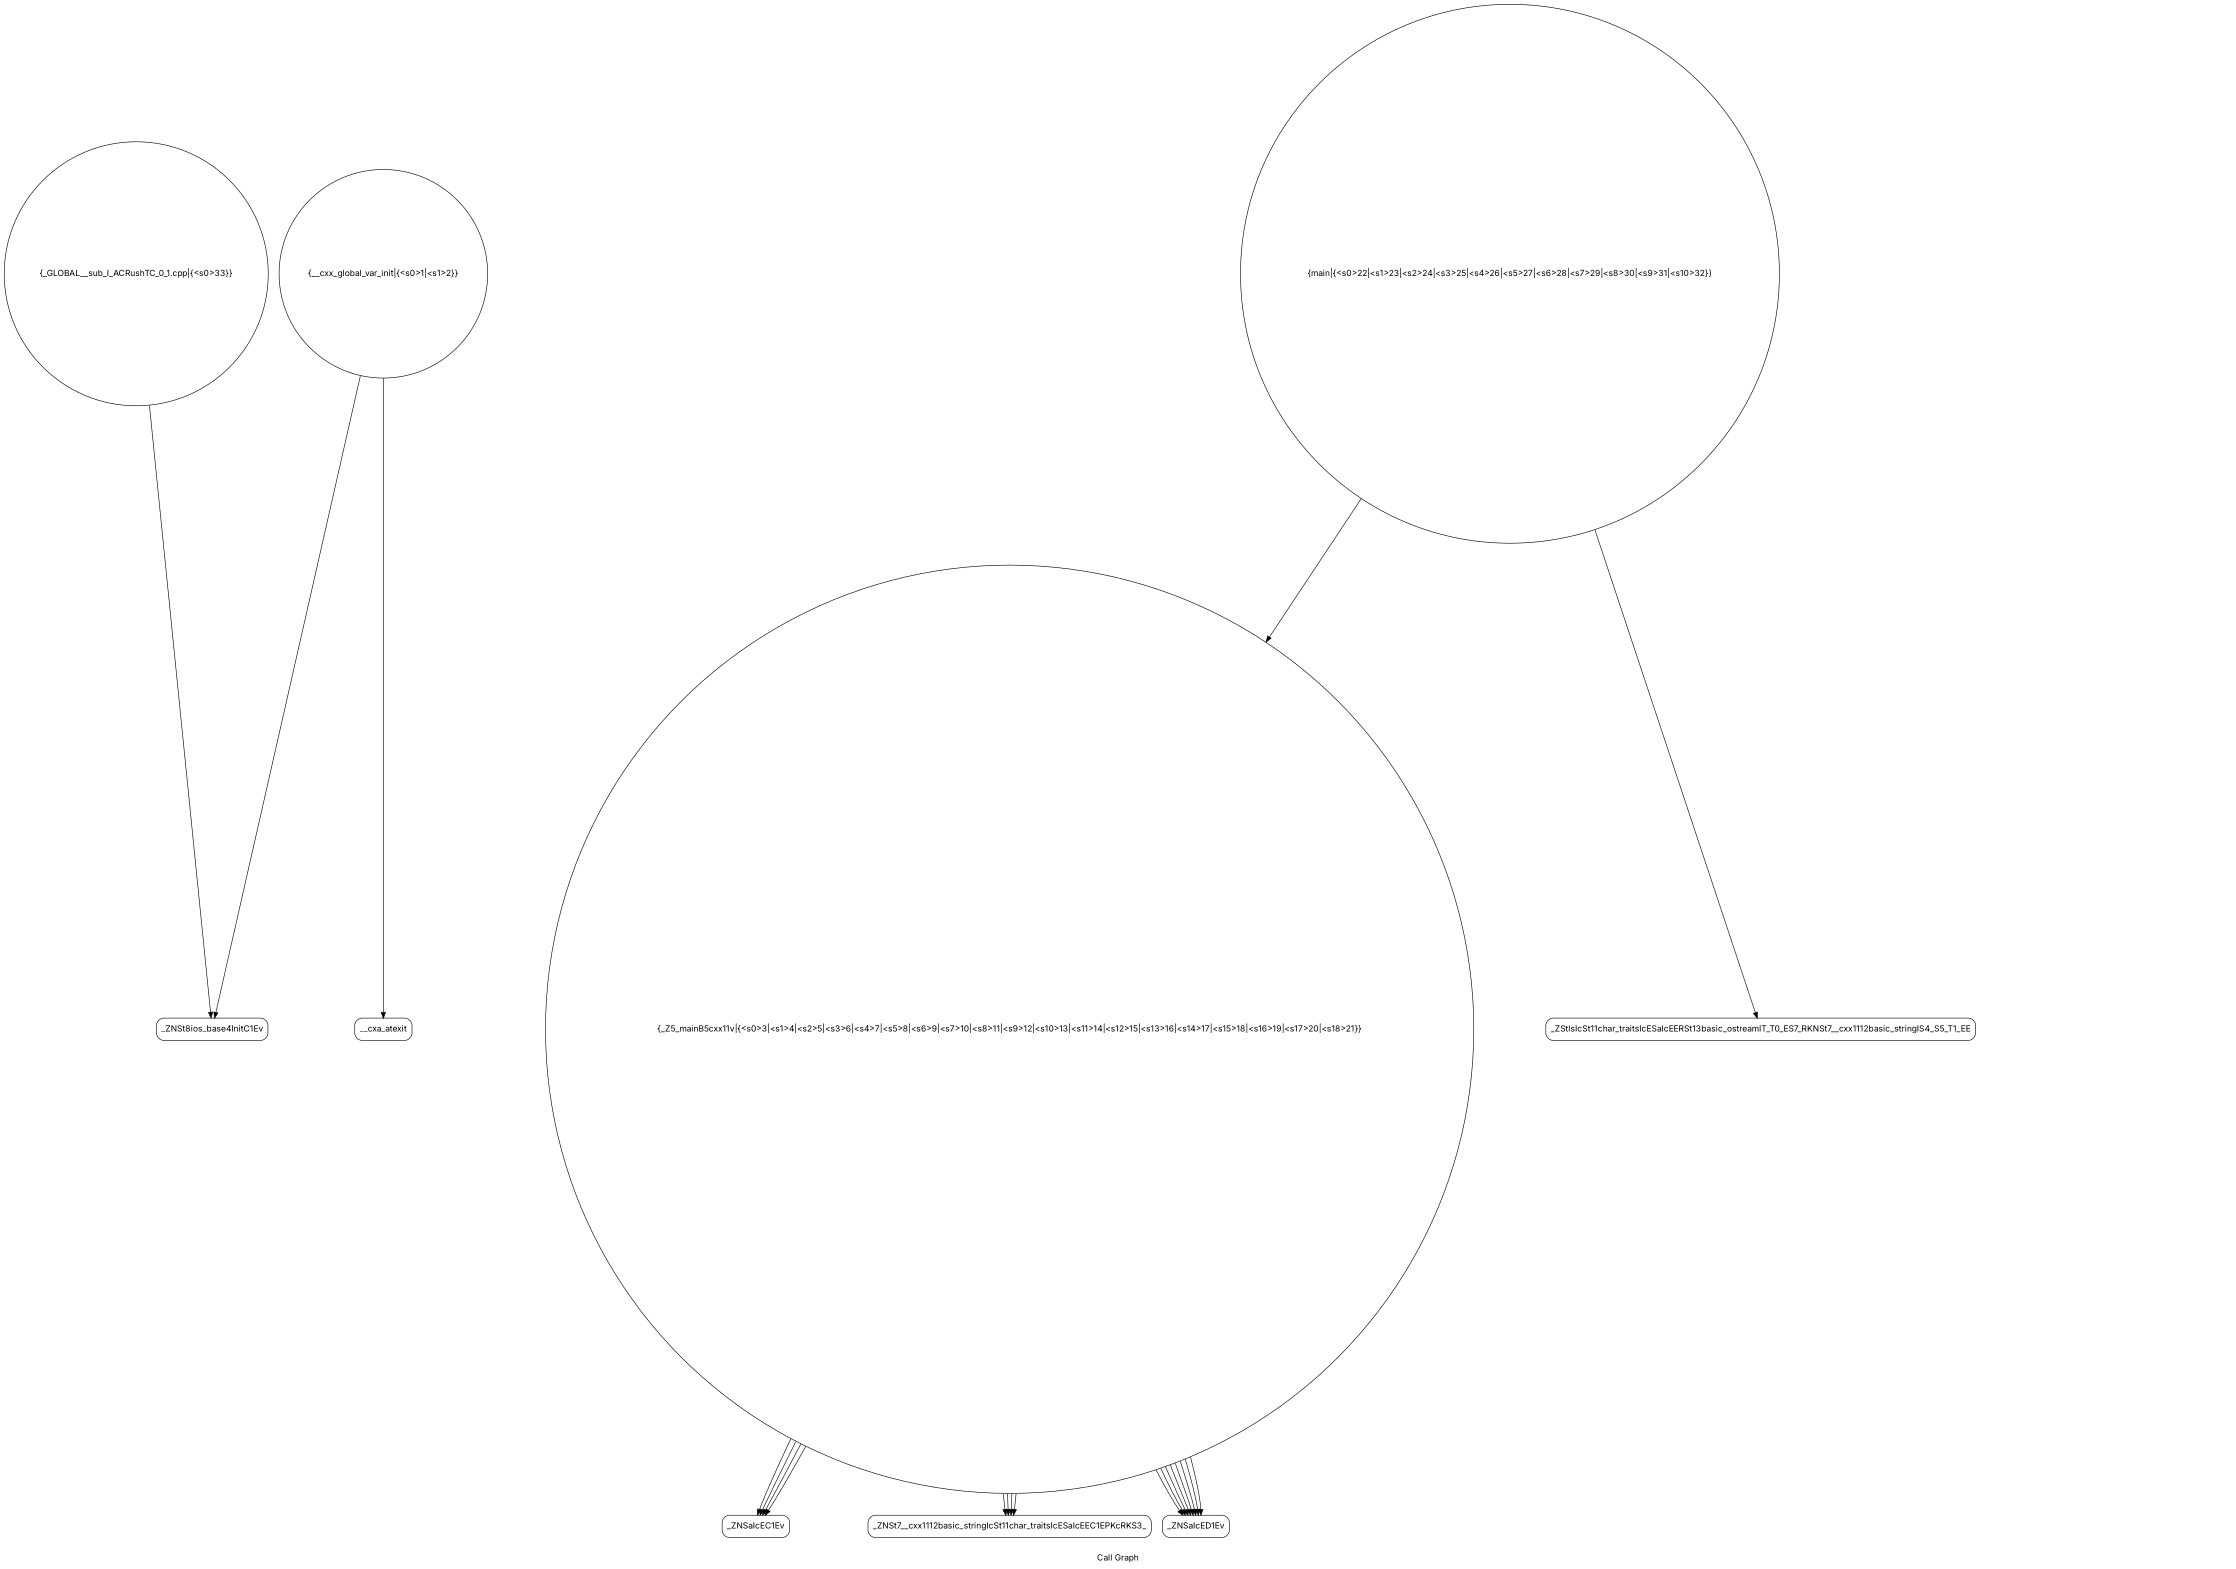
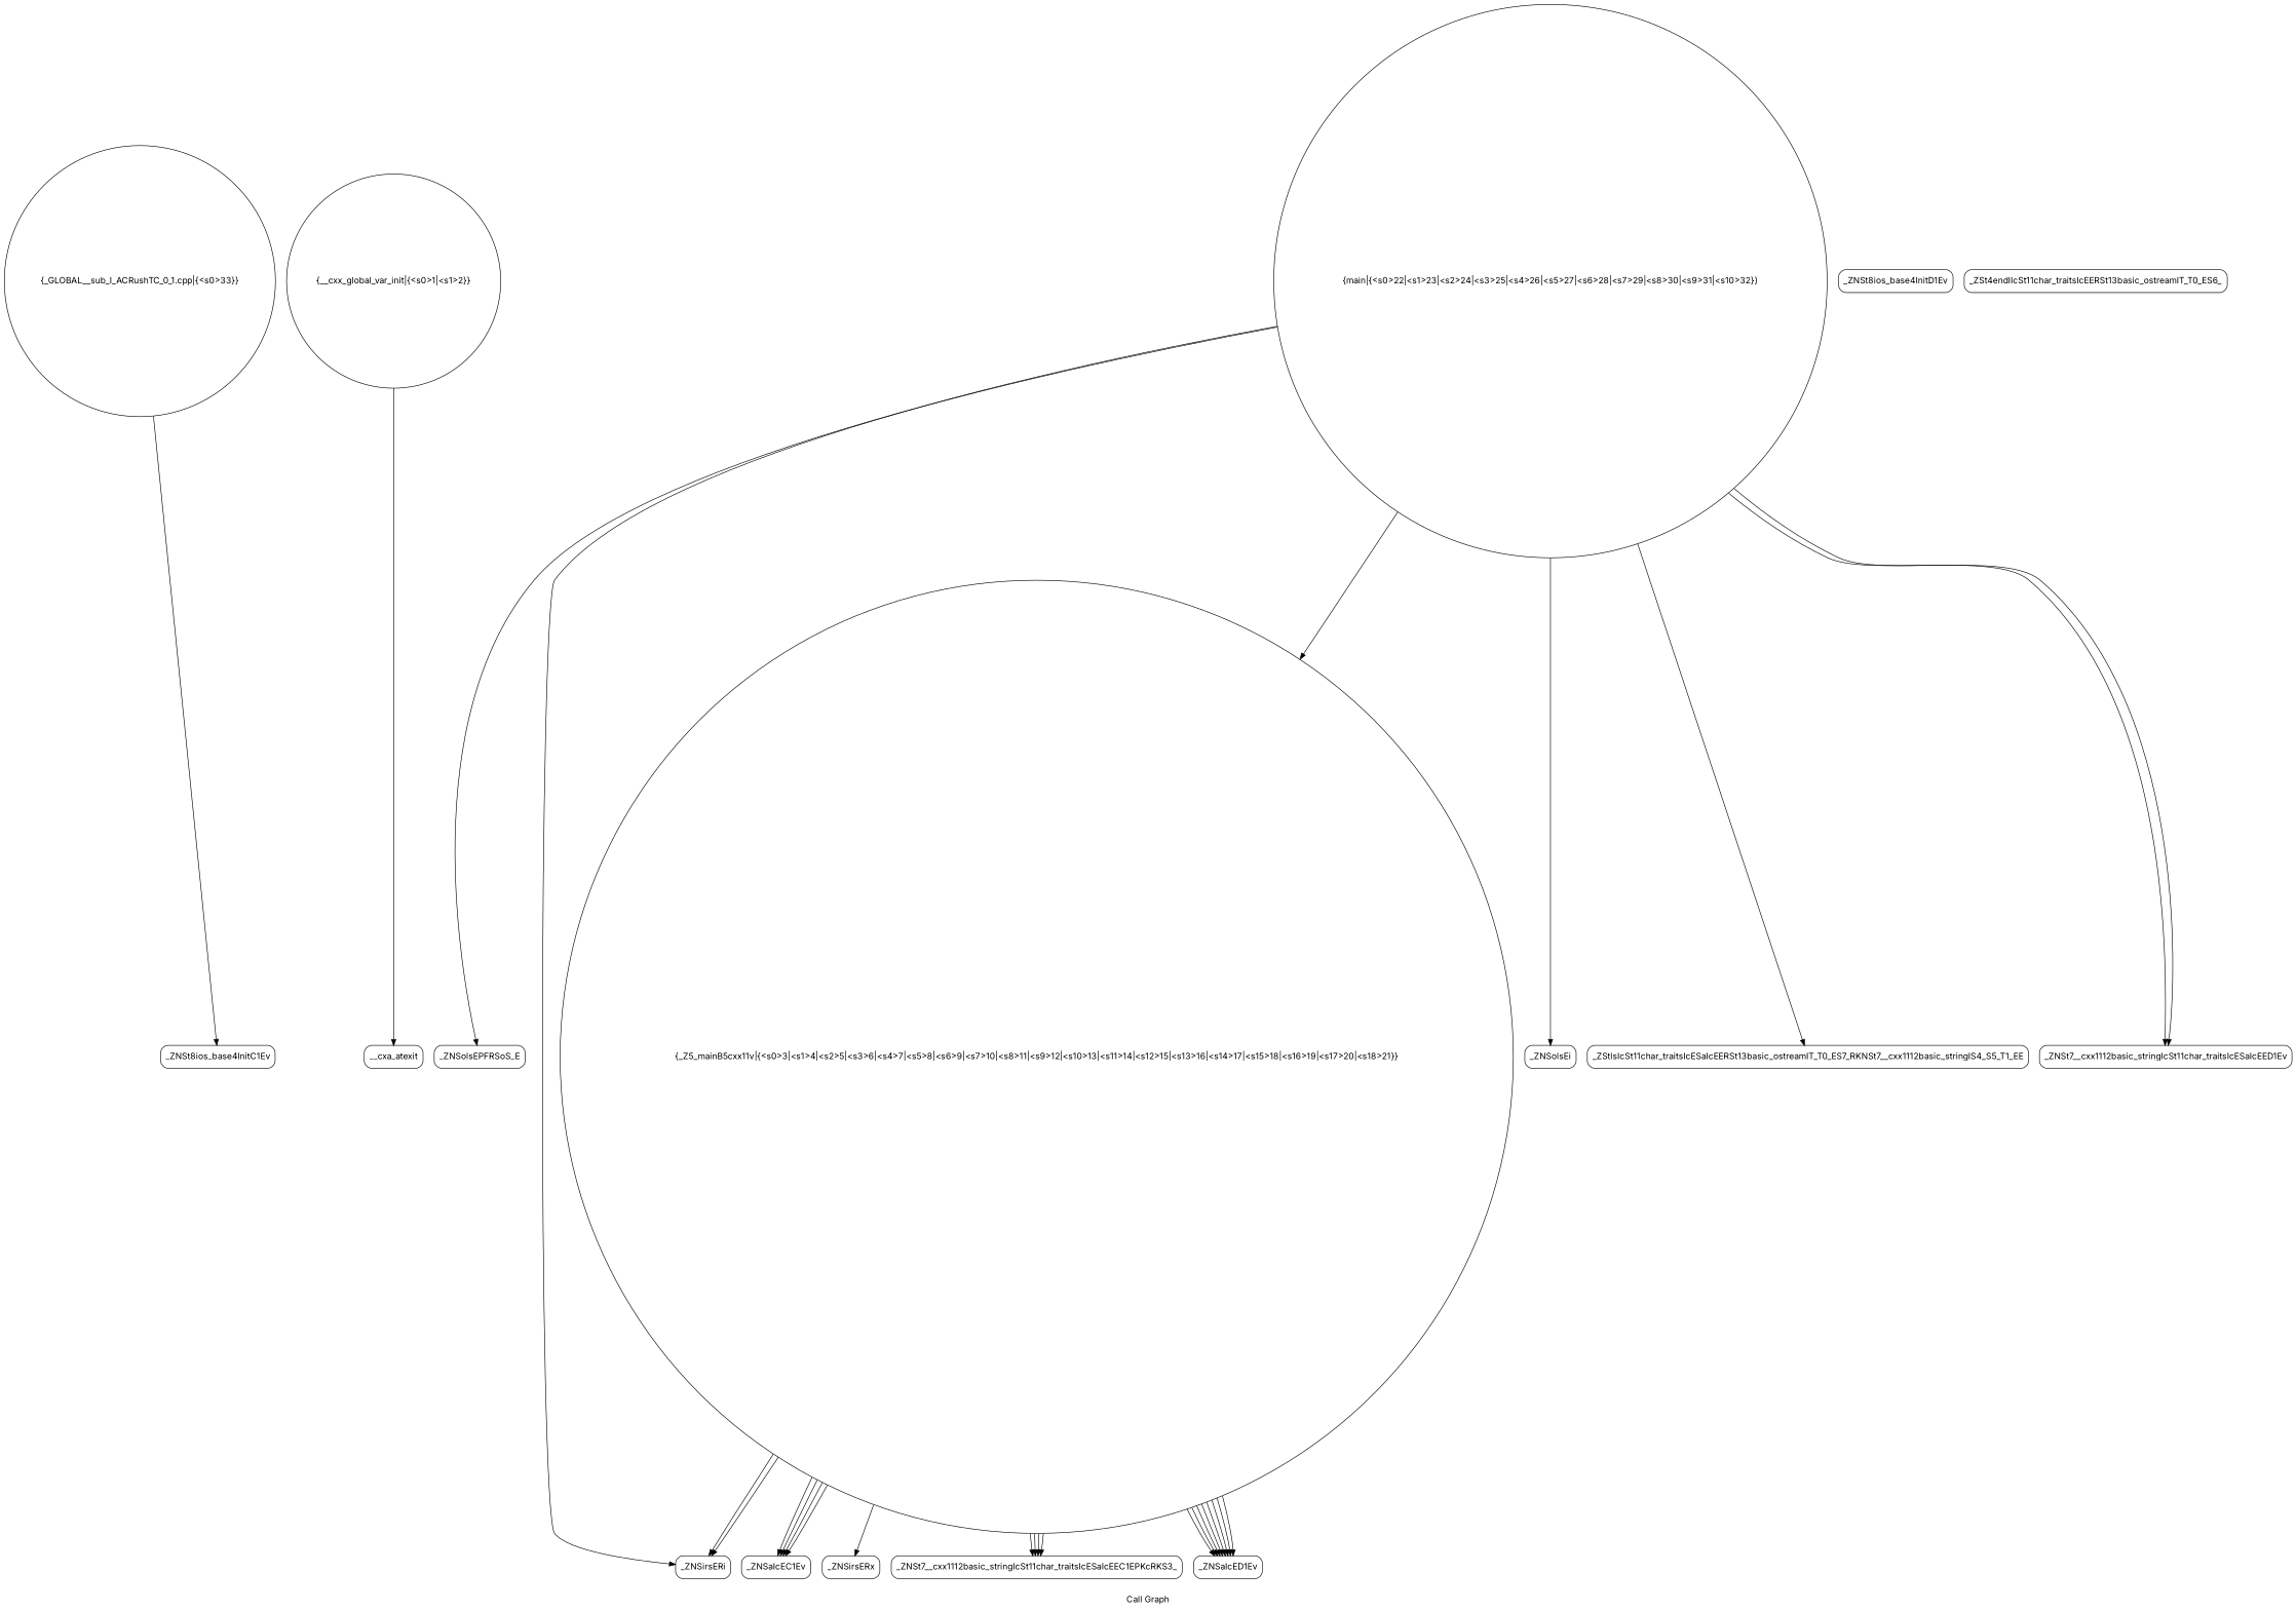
  digraph {
    fontname=Inter
    label="Call Graph"
    node [fontname=Inter shape=Mrecord]
    edge [color=black fontname=Inter tailport=s0]
    n1 [label="{__cxx_global_var_init|{<s0>1|<s1>2}}" shape=circle]
    n2 [label="{_ZNSt8ios_base4InitC1Ev}"]
    n3 [label="{__cxa_atexit}"]
    n4 [label="{_ZNSaIcEC1Ev}"]
+   n5 [label="{_ZNSt8ios_base4InitD1Ev}"]
+   n6 [label="{_ZNSolsEPFRSoS_E}"]
    n7 [label="{_Z5_mainB5cxx11v|{<s0>3|<s1>4|<s2>5|<s3>6|<s4>7|<s5>8|<s6>9|<s7>10|<s8>11|<s9>12|<s10>13|<s11>14|<s12>15|<s13>16|<s14>17|<s15>18|<s16>19|<s17>20|<s18>21}}" shape=circle]
+   n8 [label="{_ZNSirsERx}"]
+   n9 [label="{_ZNSirsERi}"]
    n10 [label="{_ZNSt7__cxx1112basic_stringIcSt11char_traitsIcESaIcEEC1EPKcRKS3_}"]
    n11 [label="{_ZNSaIcED1Ev}"]
    n12 [label="{main|{<s0>22|<s1>23|<s2>24|<s3>25|<s4>26|<s5>27|<s6>28|<s7>29|<s8>30|<s9>31|<s10>32}}" shape=circle]
+   n13 [label="{_ZNSolsEi}"]
    n14 [label="{_ZStlsIcSt11char_traitsIcESaIcEERSt13basic_ostreamIT_T0_ES7_RKNSt7__cxx1112basic_stringIS4_S5_T1_EE}"]
+   n15 [label="{_ZNSt7__cxx1112basic_stringIcSt11char_traitsIcESaIcEED1Ev}"]
+   n16 [label="{_ZSt4endlIcSt11char_traitsIcEERSt13basic_ostreamIT_T0_ES6_}"]
    n17 [label="{_GLOBAL__sub_I_ACRushTC_0_1.cpp|{<s0>33}}" shape=circle]
-   n1 -> n2
    n1 -> n3 [tailport=s1]
    n7 -> n4 [tailport=s3]
    n7 -> n4 [tailport=s7]
    n7 -> n4 [tailport=s11]
    n7 -> n4 [tailport=s15]
+   n7 -> n8
+   n7 -> n9 [tailport=s1]
+   n7 -> n9 [tailport=s2]
    n7 -> n10 [tailport=s4]
    n7 -> n10 [tailport=s8]
    n7 -> n10 [tailport=s12]
    n7 -> n10 [tailport=s16]
    n7 -> n11 [tailport=s5]
    n7 -> n11 [tailport=s6]
    n7 -> n11 [tailport=s9]
    n7 -> n11 [tailport=s10]
    n7 -> n11 [tailport=s13]
    n7 -> n11 [tailport=s14]
    n7 -> n11 [tailport=s17]
    n7 -> n11 [tailport=s18]
+   n12 -> n6 [tailport=s8]
    n12 -> n7 [tailport=s6]
+   n12 -> n9 [tailport=s2]
+   n12 -> n13 [tailport=s4]
    n12 -> n14 [tailport=s7]
+   n12 -> n15 [tailport=s9]
+   n12 -> n15 [tailport=s10]
    n17 -> n2
  }
